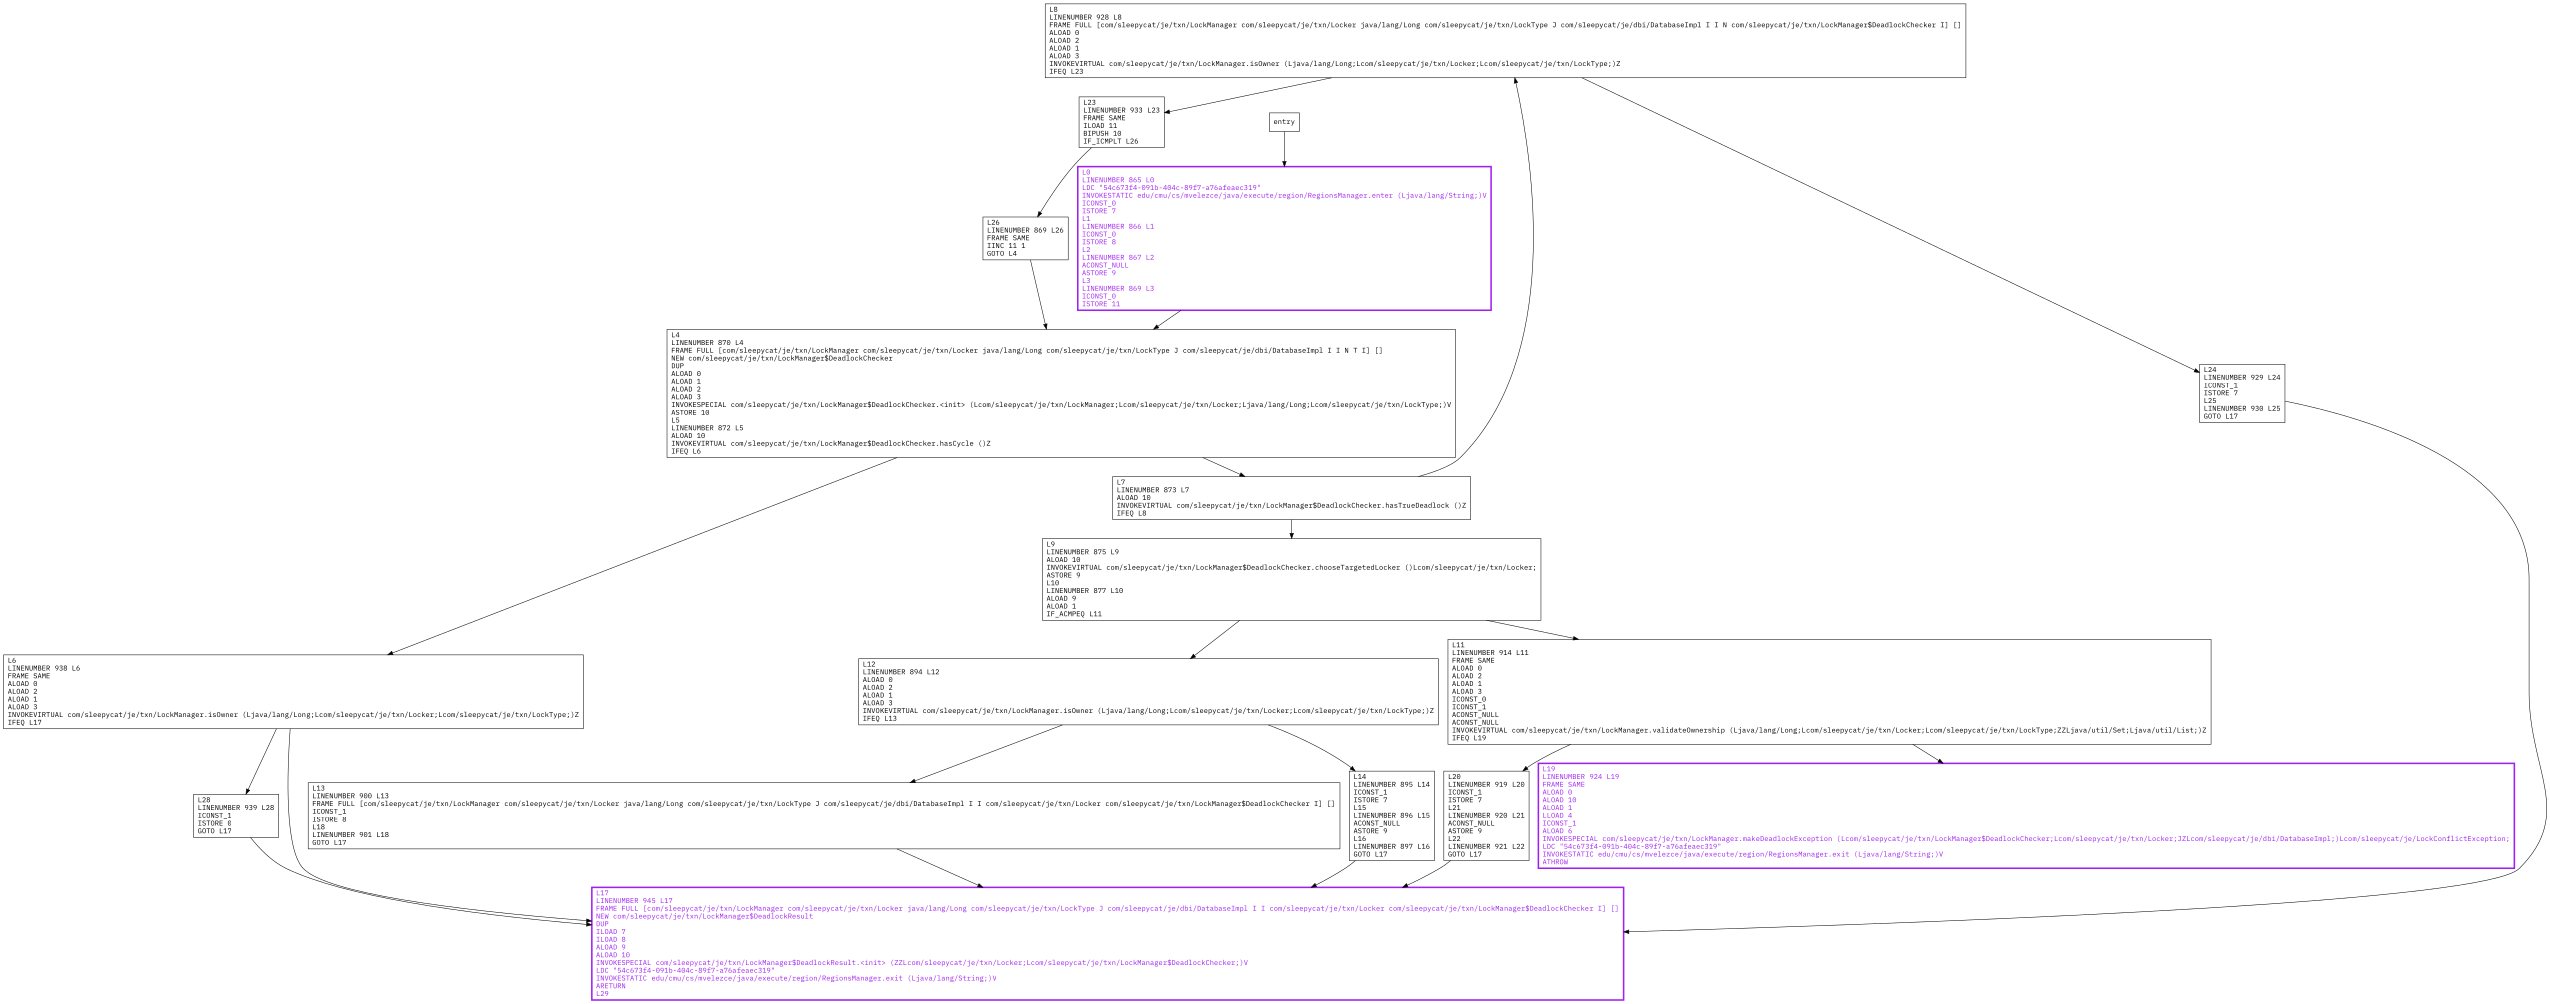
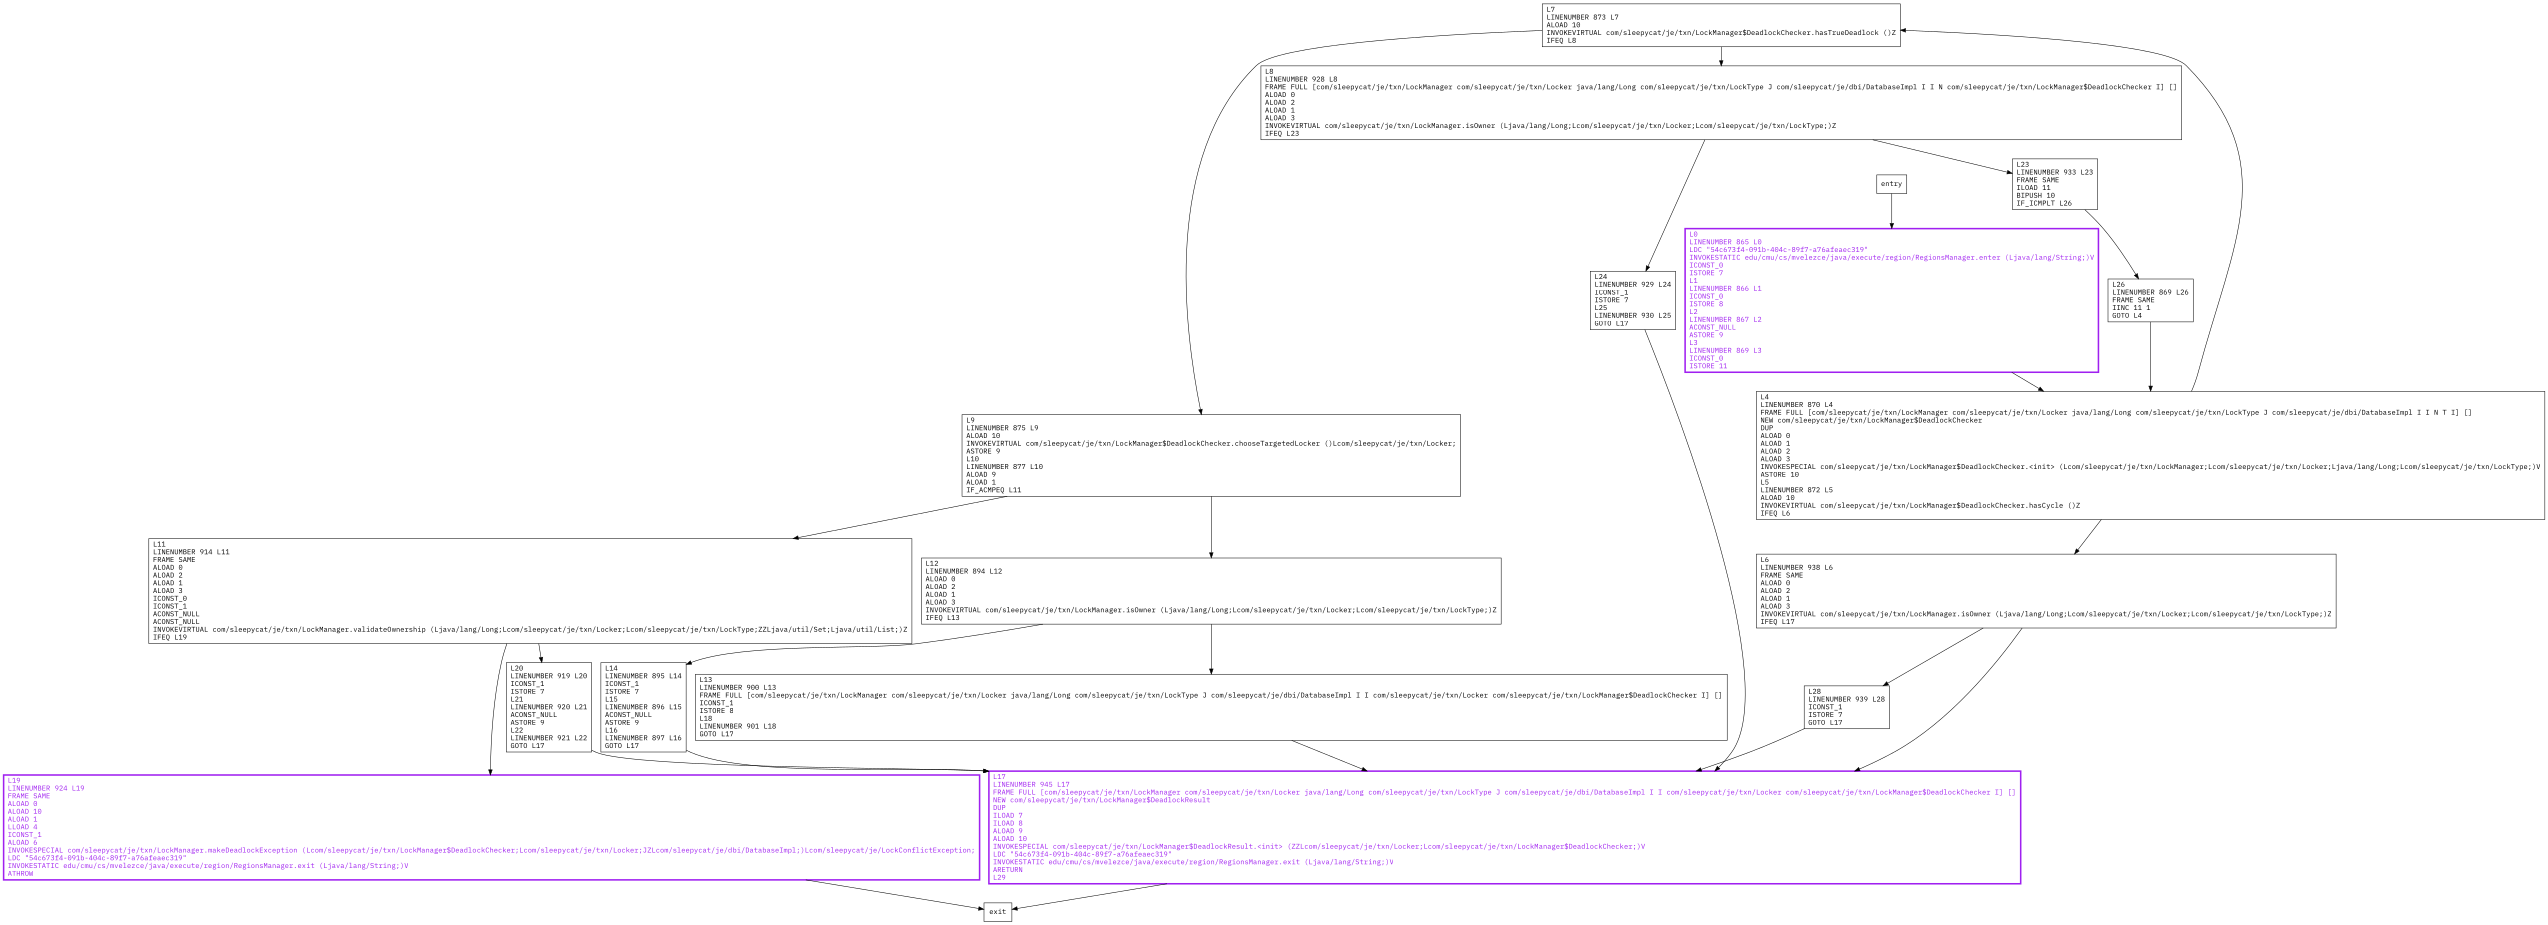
  digraph {
    fontname="IBM Plex Mono"
    node [fontname="IBM Plex Mono" shape=record]
    edge [fontname="IBM Plex Mono"]
    n1 [label="L20\lLINENUMBER 919 L20\lICONST_1\lISTORE 7\lL21\lLINENUMBER 920 L21\lACONST_NULL\lASTORE 9\lL22\lLINENUMBER 921 L22\lGOTO L17\l"]
    n2 [color=purple fontcolor=purple label="L17\lLINENUMBER 945 L17\lFRAME FULL [com/sleepycat/je/txn/LockManager com/sleepycat/je/txn/Locker java/lang/Long com/sleepycat/je/txn/LockType J com/sleepycat/je/dbi/DatabaseImpl I I com/sleepycat/je/txn/Locker com/sleepycat/je/txn/LockManager$DeadlockChecker I] []\lNEW com/sleepycat/je/txn/LockManager$DeadlockResult\lDUP\lILOAD 7\lILOAD 8\lALOAD 9\lALOAD 10\lINVOKESPECIAL com/sleepycat/je/txn/LockManager$DeadlockResult.\<init\> (ZZLcom/sleepycat/je/txn/Locker;Lcom/sleepycat/je/txn/LockManager$DeadlockChecker;)V\lLDC \"54c673f4-091b-404c-89f7-a76afeaec319\"\lINVOKESTATIC edu/cmu/cs/mvelezce/java/execute/region/RegionsManager.exit (Ljava/lang/String;)V\lARETURN\lL29\l" penwidth=3]
+   exit
    n4 [label="L24\lLINENUMBER 929 L24\lICONST_1\lISTORE 7\lL25\lLINENUMBER 930 L25\lGOTO L17\l"]
    n5 [label="L23\lLINENUMBER 933 L23\lFRAME SAME\lILOAD 11\lBIPUSH 10\lIF_ICMPLT L26\l"]
    n6 [label="L26\lLINENUMBER 869 L26\lFRAME SAME\lIINC 11 1\lGOTO L4\l"]
    n7 [label="L4\lLINENUMBER 870 L4\lFRAME FULL [com/sleepycat/je/txn/LockManager com/sleepycat/je/txn/Locker java/lang/Long com/sleepycat/je/txn/LockType J com/sleepycat/je/dbi/DatabaseImpl I I N T I] []\lNEW com/sleepycat/je/txn/LockManager$DeadlockChecker\lDUP\lALOAD 0\lALOAD 1\lALOAD 2\lALOAD 3\lINVOKESPECIAL com/sleepycat/je/txn/LockManager$DeadlockChecker.\<init\> (Lcom/sleepycat/je/txn/LockManager;Lcom/sleepycat/je/txn/Locker;Ljava/lang/Long;Lcom/sleepycat/je/txn/LockType;)V\lASTORE 10\lL5\lLINENUMBER 872 L5\lALOAD 10\lINVOKEVIRTUAL com/sleepycat/je/txn/LockManager$DeadlockChecker.hasCycle ()Z\lIFEQ L6\l"]
    n8 [label="L7\lLINENUMBER 873 L7\lALOAD 10\lINVOKEVIRTUAL com/sleepycat/je/txn/LockManager$DeadlockChecker.hasTrueDeadlock ()Z\lIFEQ L8\l"]
    n9 [label="L8\lLINENUMBER 928 L8\lFRAME FULL [com/sleepycat/je/txn/LockManager com/sleepycat/je/txn/Locker java/lang/Long com/sleepycat/je/txn/LockType J com/sleepycat/je/dbi/DatabaseImpl I I N com/sleepycat/je/txn/LockManager$DeadlockChecker I] []\lALOAD 0\lALOAD 2\lALOAD 1\lALOAD 3\lINVOKEVIRTUAL com/sleepycat/je/txn/LockManager.isOwner (Ljava/lang/Long;Lcom/sleepycat/je/txn/Locker;Lcom/sleepycat/je/txn/LockType;)Z\lIFEQ L23\l"]
    n10 [label="L9\lLINENUMBER 875 L9\lALOAD 10\lINVOKEVIRTUAL com/sleepycat/je/txn/LockManager$DeadlockChecker.chooseTargetedLocker ()Lcom/sleepycat/je/txn/Locker;\lASTORE 9\lL10\lLINENUMBER 877 L10\lALOAD 9\lALOAD 1\lIF_ACMPEQ L11\l"]
    n11 [label="L12\lLINENUMBER 894 L12\lALOAD 0\lALOAD 2\lALOAD 1\lALOAD 3\lINVOKEVIRTUAL com/sleepycat/je/txn/LockManager.isOwner (Ljava/lang/Long;Lcom/sleepycat/je/txn/Locker;Lcom/sleepycat/je/txn/LockType;)Z\lIFEQ L13\l"]
    n12 [label="L11\lLINENUMBER 914 L11\lFRAME SAME\lALOAD 0\lALOAD 2\lALOAD 1\lALOAD 3\lICONST_0\lICONST_1\lACONST_NULL\lACONST_NULL\lINVOKEVIRTUAL com/sleepycat/je/txn/LockManager.validateOwnership (Ljava/lang/Long;Lcom/sleepycat/je/txn/Locker;Lcom/sleepycat/je/txn/LockType;ZZLjava/util/Set;Ljava/util/List;)Z\lIFEQ L19\l"]
    n13 [label="L6\lLINENUMBER 938 L6\lFRAME SAME\lALOAD 0\lALOAD 2\lALOAD 1\lALOAD 3\lINVOKEVIRTUAL com/sleepycat/je/txn/LockManager.isOwner (Ljava/lang/Long;Lcom/sleepycat/je/txn/Locker;Lcom/sleepycat/je/txn/LockType;)Z\lIFEQ L17\l"]
-   n14 [label="L28\lLINENUMBER 939 L28\lICONST_1\lISTORE 0\lGOTO L17\l"]
+   n14 [label="L28\lLINENUMBER 939 L28\lICONST_1\lISTORE 7\lGOTO L17\l"]
    n15 [label="L14\lLINENUMBER 895 L14\lICONST_1\lISTORE 7\lL15\lLINENUMBER 896 L15\lACONST_NULL\lASTORE 9\lL16\lLINENUMBER 897 L16\lGOTO L17\l"]
    n16 [color=purple fontcolor=purple label="L0\lLINENUMBER 865 L0\lLDC \"54c673f4-091b-404c-89f7-a76afeaec319\"\lINVOKESTATIC edu/cmu/cs/mvelezce/java/execute/region/RegionsManager.enter (Ljava/lang/String;)V\lICONST_0\lISTORE 7\lL1\lLINENUMBER 866 L1\lICONST_0\lISTORE 8\lL2\lLINENUMBER 867 L2\lACONST_NULL\lASTORE 9\lL3\lLINENUMBER 869 L3\lICONST_0\lISTORE 11\l" penwidth=3]
    n17 [label="L13\lLINENUMBER 900 L13\lFRAME FULL [com/sleepycat/je/txn/LockManager com/sleepycat/je/txn/Locker java/lang/Long com/sleepycat/je/txn/LockType J com/sleepycat/je/dbi/DatabaseImpl I I com/sleepycat/je/txn/Locker com/sleepycat/je/txn/LockManager$DeadlockChecker I] []\lICONST_1\lISTORE 8\lL18\lLINENUMBER 901 L18\lGOTO L17\l"]
    n18 [color=purple fontcolor=purple label="L19\lLINENUMBER 924 L19\lFRAME SAME\lALOAD 0\lALOAD 10\lALOAD 1\lLLOAD 4\lICONST_1\lALOAD 6\lINVOKESPECIAL com/sleepycat/je/txn/LockManager.makeDeadlockException (Lcom/sleepycat/je/txn/LockManager$DeadlockChecker;Lcom/sleepycat/je/txn/Locker;JZLcom/sleepycat/je/dbi/DatabaseImpl;)Lcom/sleepycat/je/LockConflictException;\lLDC \"54c673f4-091b-404c-89f7-a76afeaec319\"\lINVOKESTATIC edu/cmu/cs/mvelezce/java/execute/region/RegionsManager.exit (Ljava/lang/String;)V\lATHROW\l" penwidth=3]
    entry
    n1 -> n2
+   n2 -> exit
    n4 -> n2
    n5 -> n6
    n6 -> n7
    n7 -> n8
    n7 -> n13
    n8 -> n9
    n8 -> n10
    n9 -> n4
    n9 -> n5
    n10 -> n11
    n10 -> n12
    n11 -> n15
    n11 -> n17
    n12 -> n1
    n12 -> n18
    n13 -> n2
    n13 -> n14
    n14 -> n2
    n15 -> n2
    n16 -> n7
    n17 -> n2
+   n18 -> exit
    entry -> n16
  }
